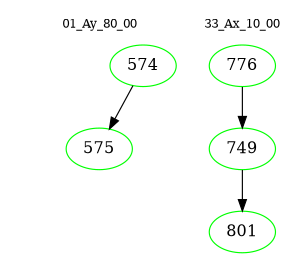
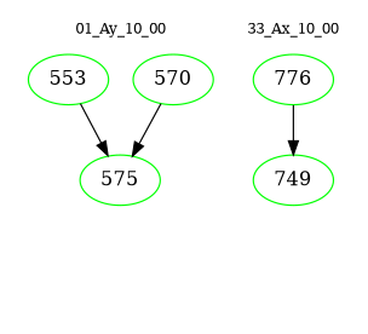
  digraph {
    node [color=green]
    edge [color=black]
-   n1 [label=574]
+   n1 [label=570]
+   n2 [label=553]
    n3 [label=575]
    n4 [label=776]
    n5 [label=749]
-   n6 [label=801]
    subgraph cluster_1 {
      color=white
      fontsize=10
-     label="01_Ay_80_00"
+     label="01_Ay_10_00"
      n1
+     n2
      n3
    }
    subgraph cluster_2 {
      color=white
      fontsize=10
      label="33_Ax_10_00"
      n4
      n5
-     n6
    }
    n1 -> n3
+   n2 -> n3
    n4 -> n5
-   n5 -> n6
  }
